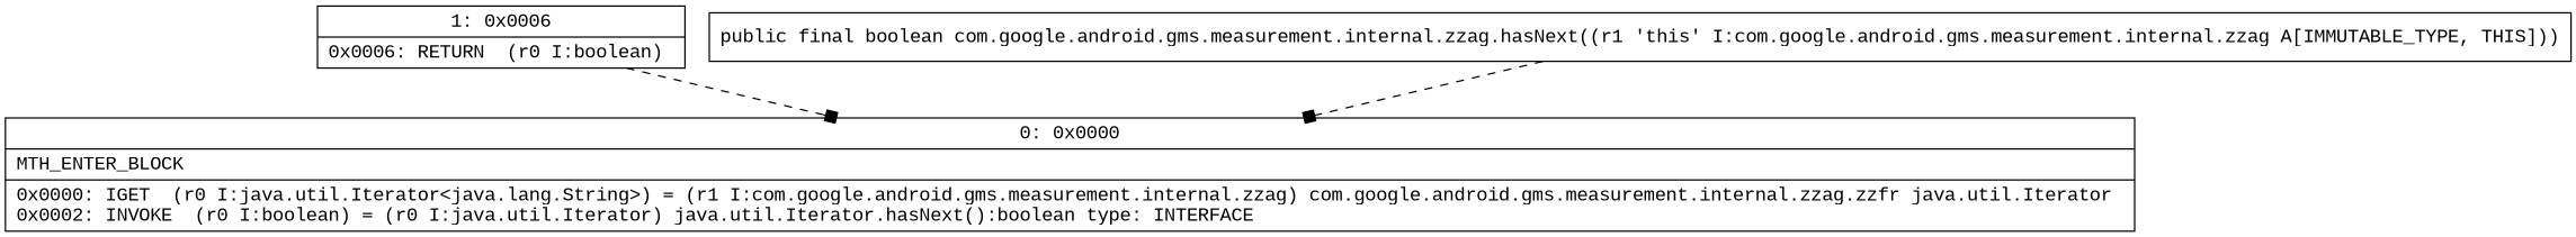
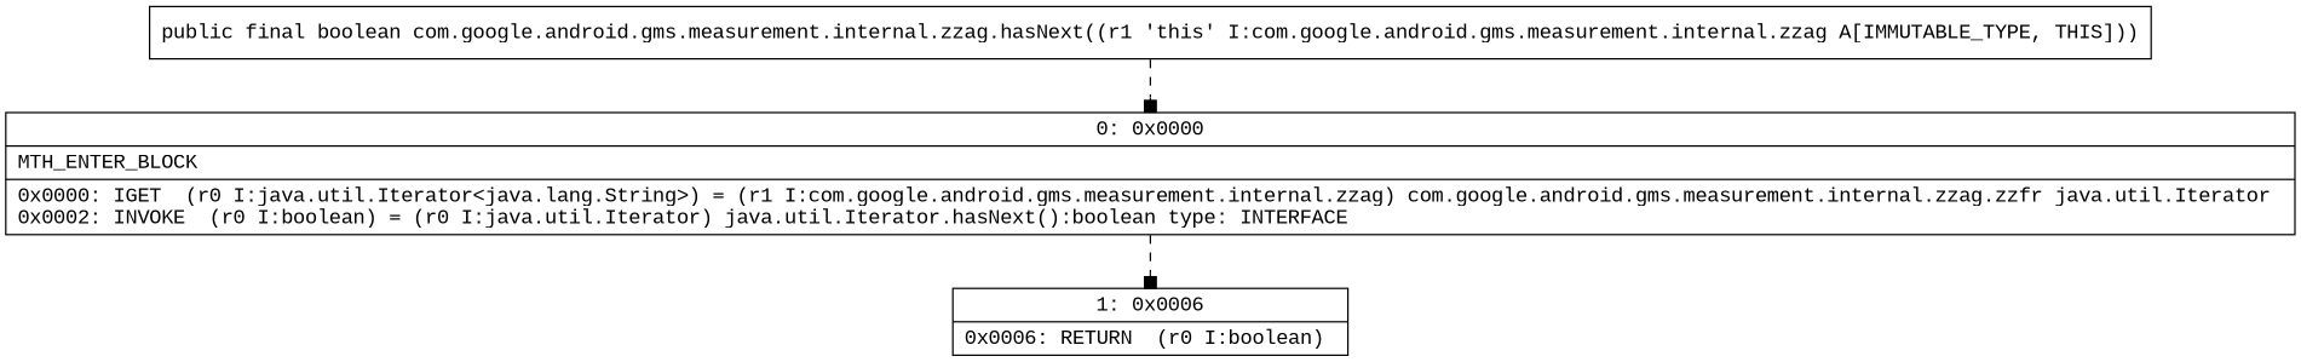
  digraph {
    fontname="Liberation Mono"
    node [shape=record fontname="Liberation Mono"]
    edge [style=dashed arrowhead=box fontname="Liberation Mono"]
    n1 [label="{0\:\ 0x0000|MTH_ENTER_BLOCK\l|0x0000: IGET  (r0 I:java.util.Iterator\<java.lang.String\>) = (r1 I:com.google.android.gms.measurement.internal.zzag) com.google.android.gms.measurement.internal.zzag.zzfr java.util.Iterator \l0x0002: INVOKE  (r0 I:boolean) = (r0 I:java.util.Iterator) java.util.Iterator.hasNext():boolean type: INTERFACE \l}"]
    n2 [label="{1\:\ 0x0006|0x0006: RETURN  (r0 I:boolean) \l}"]
    n3 [label="{public final boolean com.google.android.gms.measurement.internal.zzag.hasNext((r1 'this' I:com.google.android.gms.measurement.internal.zzag A[IMMUTABLE_TYPE, THIS])) }"]
-   n2 -> n1
+   n1 -> n2
    n3 -> n1
  }
